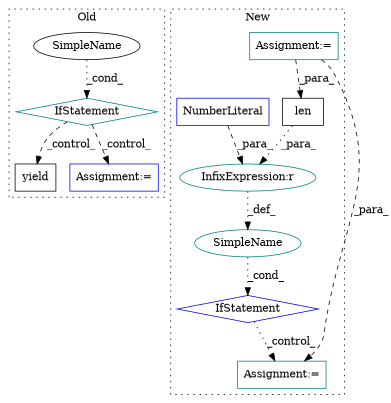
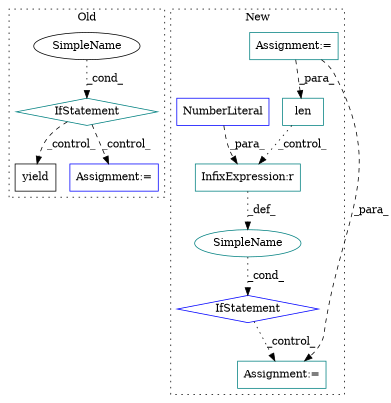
  digraph {
    node [a=7 color=teal l=1 shape=box]
    edge [style=dashed]
    n1 [a=112 color=black l=7 label=yield s=3388]
    n2 [a=25 l="4,2" label=IfStatement s="1794,1803" shape=diamond]
    n3 [a=42 color=black label=SimpleName shape=ellipse l=""]
    n4 [color=blue l="61,2" label="Assignment:=" s="2359,2441"]
-   n5 [a=32 color=black l="4,1" label=len s="4755,4770"]
+   n5 [a=32 l="4,1" label=len s="4755,4770"]
    n6 [label="Assignment:=" s=3787]
-   n7 [a=27 l=3 label="InfixExpression:r" s=4771 shape=ellipse]
+   n7 [a=27 l=3 label="InfixExpression:r" s=4771]
    n8 [a=25 color=blue l="4,2" label=IfStatement s="4751,4775" shape=diamond]
    n9 [a=34 color=blue label=NumberLiteral s=4774]
    n10 [label="Assignment:=" s=4814]
    n11 [a=42 label=SimpleName shape=ellipse l=""]
    subgraph cluster_1 {
      label=Old
      style=dotted
      n1
      n2
      n3
      n4
    }
    subgraph cluster_2 {
      label=New
      style=dotted
      n5
      n6
      n7
      n8
      n9
      n10
      n11
    }
    n2 -> n1 [label=_control_]
    n2 -> n4 [label=_control_]
    n3 -> n2 [label=_cond_ style=dotted]
-   n5 -> n7 [label=_para_ style=dotted]
+   n5 -> n7 [label=_control_ style=dotted]
    n6 -> n5 [label=_para_]
    n6 -> n10 [label=_para_]
    n7 -> n11 [label=_def_ style=dotted]
    n8 -> n10 [label=_control_ style=dotted]
    n9 -> n7 [label=_para_]
    n11 -> n8 [label=_cond_ style=dotted]
  }
